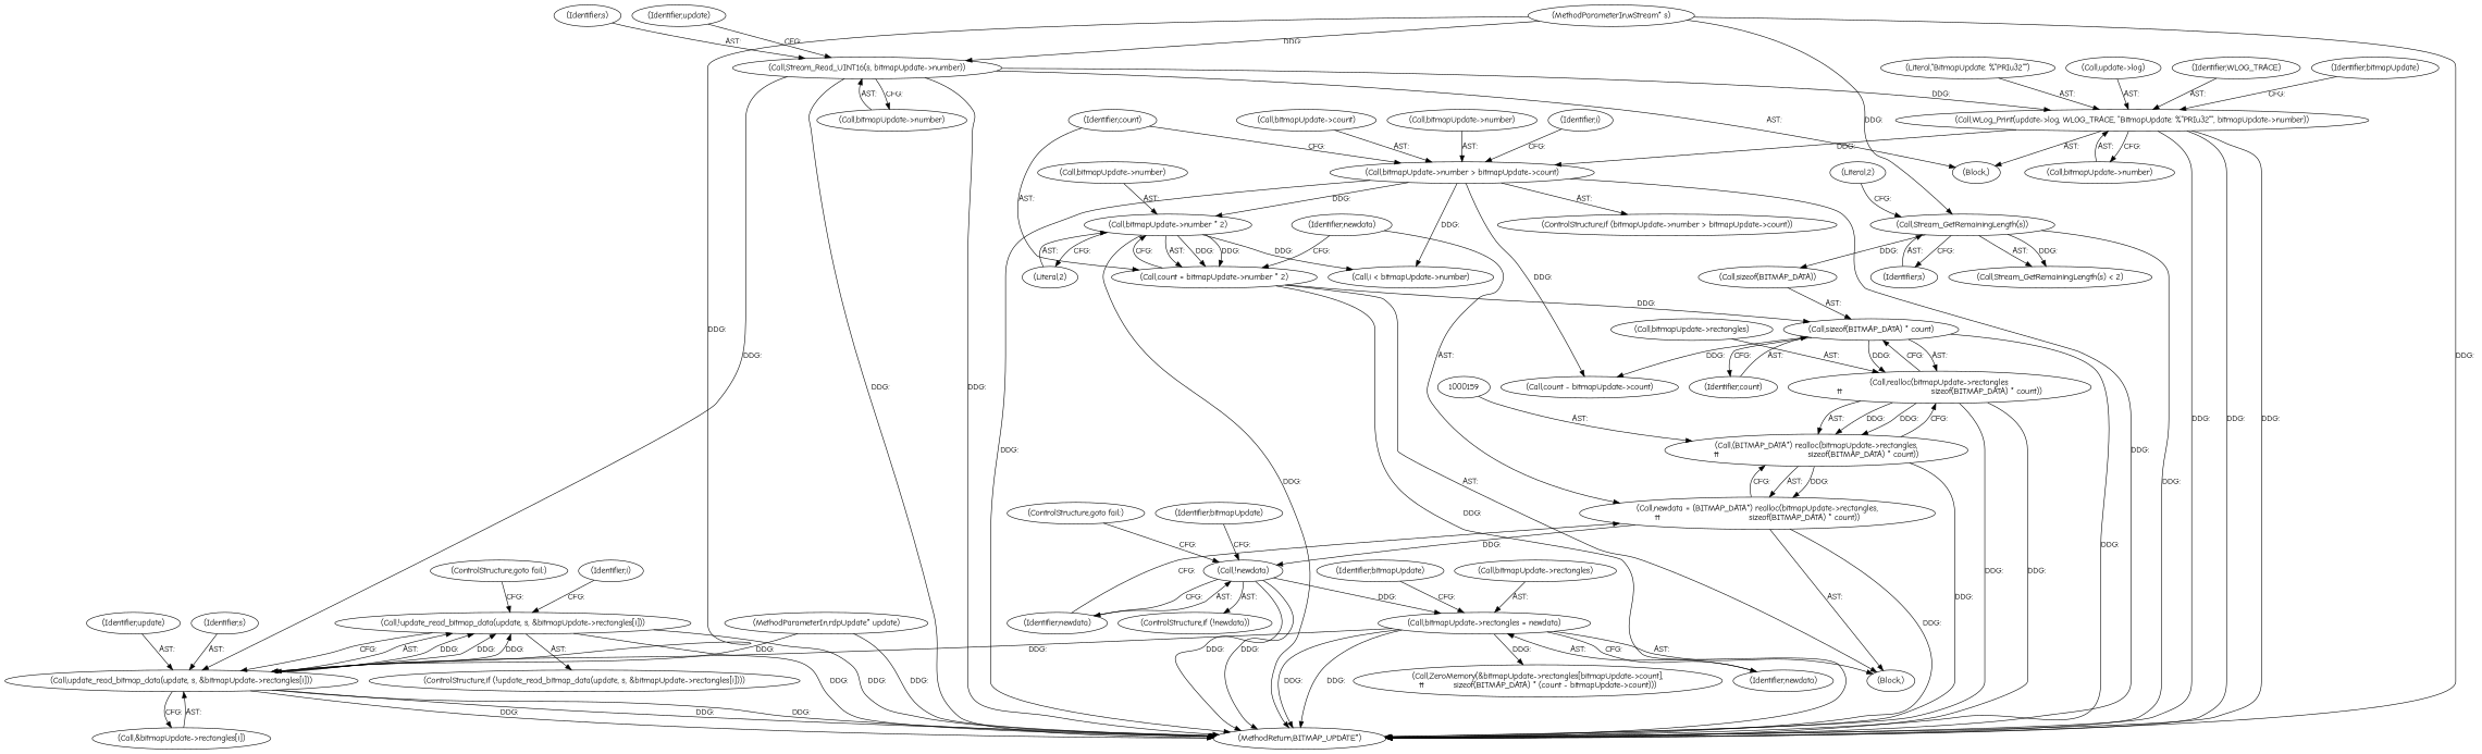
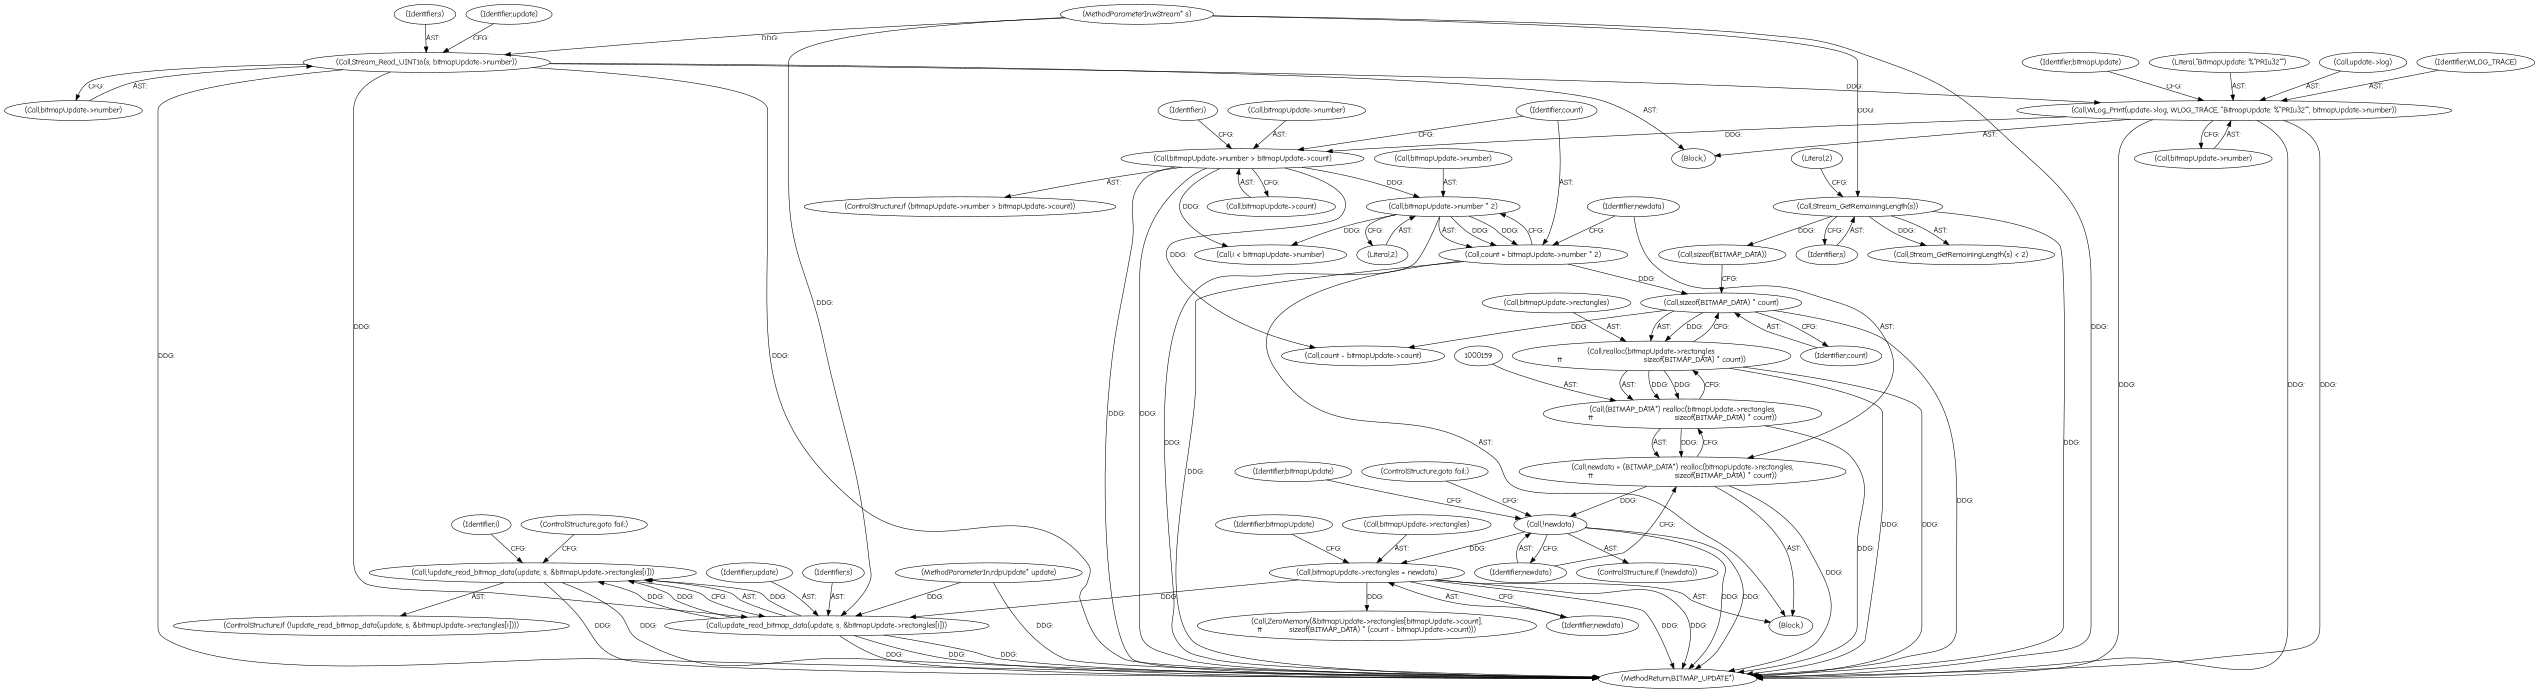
  digraph {
    fontname="Comic Neue"
    node [fontname="Comic Neue"]
    edge [fontname="Comic Neue"]
    n1 [label="(Call,!update_read_bitmap_data(update, s, &bitmapUpdate->rectangles[i]))"]
    n2 [label="(Call,update_read_bitmap_data(update, s, &bitmapUpdate->rectangles[i]))"]
    n3 [label="(ControlStructure,if (!update_read_bitmap_data(update, s, &bitmapUpdate->rectangles[i])))"]
    n4 [label="(MethodReturn,BITMAP_UPDATE*)"]
-   n5 [label="(Call,&bitmapUpdate->rectangles[i])"]
    n6 [label="(MethodParameterIn,rdpUpdate* update)"]
    n7 [label="(Call,Stream_Read_UINT16(s, bitmapUpdate->number))"]
    n8 [label="(Call,WLog_Print(update->log, WLOG_TRACE, \"BitmapUpdate: %\"PRIu32\"\", bitmapUpdate->number))"]
    n9 [label="(Block,)"]
    n10 [label="(Call,bitmapUpdate->number)"]
    n11 [label="(Call,bitmapUpdate->number > bitmapUpdate->count)"]
    n12 [label="(Call,bitmapUpdate->number)"]
    n13 [label="(Call,Stream_GetRemainingLength(s))"]
    n14 [label="(Call,Stream_GetRemainingLength(s) < 2)"]
    n15 [label="(Identifier,s)"]
    n16 [label="(Call,sizeof(BITMAP_DATA))"]
    n17 [label="(MethodParameterIn,wStream* s)"]
    n18 [label="(Call,bitmapUpdate->rectangles = newdata)"]
    n19 [label="(Call,ZeroMemory(&bitmapUpdate->rectangles[bitmapUpdate->count],\n\t\t           sizeof(BITMAP_DATA) * (count - bitmapUpdate->count)))"]
    n20 [label="(Identifier,newdata)"]
    n21 [label="(Block,)"]
    n22 [label="(Call,!newdata)"]
    n23 [label="(ControlStructure,if (!newdata))"]
    n24 [label="(Identifier,newdata)"]
    n25 [label="(Call,newdata = (BITMAP_DATA*) realloc(bitmapUpdate->rectangles,\n\t\t                                 sizeof(BITMAP_DATA) * count))"]
    n26 [label="(Call,(BITMAP_DATA*) realloc(bitmapUpdate->rectangles,\n\t\t                                 sizeof(BITMAP_DATA) * count))"]
    n27 [label="(Call,realloc(bitmapUpdate->rectangles,\n\t\t                                 sizeof(BITMAP_DATA) * count))"]
    n28 [label="(Call,sizeof(BITMAP_DATA) * count)"]
    n29 [label="(Call,count - bitmapUpdate->count)"]
    n30 [label="(Identifier,count)"]
    n31 [label="(Call,count = bitmapUpdate->number * 2)"]
    n32 [label="(Call,bitmapUpdate->number * 2)"]
    n33 [label="(Call,i < bitmapUpdate->number)"]
    n34 [label="(Literal,2)"]
    n35 [label="(Call,bitmapUpdate->count)"]
    n36 [label="(ControlStructure,if (bitmapUpdate->number > bitmapUpdate->count))"]
    n37 [label="(Identifier,i)"]
    n38 [label="(Call,bitmapUpdate->rectangles)"]
    n39 [label="(Identifier,WLOG_TRACE)"]
    n40 [label="(Call,bitmapUpdate->rectangles)"]
    n41 [label="(Identifier,count)"]
    n42 [label="(Identifier,bitmapUpdate)"]
    n43 [label="(Literal,\"BitmapUpdate: %\"PRIu32\"\")"]
    n44 [label="(Identifier,s)"]
    n45 [label="(Call,bitmapUpdate->number)"]
    n46 [label="(Identifier,bitmapUpdate)"]
    n47 [label="(Call,bitmapUpdate->number)"]
    n48 [label="(ControlStructure,goto fail;)"]
    n49 [label="(Identifier,update)"]
    n50 [label="(Identifier,newdata)"]
    n51 [label="(Call,update->log)"]
    n52 [label="(Identifier,i)"]
    n53 [label="(Identifier,s)"]
    n54 [label="(Literal,2)"]
    n55 [label="(Identifier,bitmapUpdate)"]
    n56 [label="(ControlStructure,goto fail;)"]
    n57 [label="(Identifier,update)"]
    1000159
    n1 -> n2 [label="CFG: "]
    n1 -> n3 [label="AST: "]
    n1 -> n4 [label="DDG: "]
    n1 -> n4 [label="DDG: "]
    n2 -> n1 [label="AST: "]
    n2 -> n1 [label="DDG: "]
    n2 -> n1 [label="DDG: "]
    n2 -> n1 [label="DDG: "]
    n2 -> n4 [label="DDG: "]
    n2 -> n4 [label="DDG: "]
    n2 -> n4 [label="DDG: "]
-   n2 -> n5 [label="CFG: "]
-   n5 -> n2 [label="AST: "]
    n6 -> n2 [label="DDG: "]
    n6 -> n4 [label="DDG: "]
    n7 -> n2 [label="DDG: "]
    n7 -> n4 [label="DDG: "]
    n7 -> n4 [label="DDG: "]
    n7 -> n8 [label="DDG: "]
    n7 -> n9 [label="AST: "]
    n7 -> n10 [label="CFG: "]
    n8 -> n4 [label="DDG: "]
    n8 -> n4 [label="DDG: "]
    n8 -> n4 [label="DDG: "]
    n8 -> n9 [label="AST: "]
    n8 -> n11 [label="DDG: "]
    n8 -> n12 [label="CFG: "]
    n10 -> n7 [label="AST: "]
    n11 -> n4 [label="DDG: "]
    n11 -> n4 [label="DDG: "]
    n11 -> n29 [label="DDG: "]
    n11 -> n32 [label="DDG: "]
    n11 -> n33 [label="DDG: "]
+   n11 -> n35 [label="CFG: "]
    n11 -> n36 [label="AST: "]
    n12 -> n8 [label="AST: "]
    n13 -> n4 [label="DDG: "]
    n13 -> n14 [label="AST: "]
    n13 -> n14 [label="DDG: "]
    n13 -> n15 [label="CFG: "]
    n13 -> n16 [label="DDG: "]
    n15 -> n13 [label="AST: "]
-   n16 -> n28 [label="AST: "]
+   n16 -> n28 [label="CFG: "]
    n17 -> n2 [label="DDG: "]
    n17 -> n4 [label="DDG: "]
    n17 -> n7 [label="DDG: "]
    n17 -> n13 [label="DDG: "]
    n18 -> n2 [label="DDG: "]
    n18 -> n4 [label="DDG: "]
    n18 -> n4 [label="DDG: "]
    n18 -> n19 [label="DDG: "]
    n18 -> n20 [label="CFG: "]
    n18 -> n21 [label="AST: "]
    n20 -> n18 [label="AST: "]
    n22 -> n4 [label="DDG: "]
    n22 -> n4 [label="DDG: "]
    n22 -> n18 [label="DDG: "]
    n22 -> n23 [label="AST: "]
    n22 -> n24 [label="CFG: "]
    n24 -> n22 [label="AST: "]
    n24 -> n25 [label="CFG: "]
    n25 -> n4 [label="DDG: "]
    n25 -> n21 [label="AST: "]
    n25 -> n22 [label="DDG: "]
    n25 -> n26 [label="CFG: "]
    n26 -> n4 [label="DDG: "]
    n26 -> n25 [label="AST: "]
    n26 -> n25 [label="DDG: "]
    n26 -> n27 [label="CFG: "]
    n27 -> n4 [label="DDG: "]
    n27 -> n4 [label="DDG: "]
    n27 -> n26 [label="AST: "]
    n27 -> n26 [label="DDG: "]
    n27 -> n26 [label="DDG: "]
    n27 -> n28 [label="CFG: "]
    n28 -> n4 [label="DDG: "]
    n28 -> n27 [label="AST: "]
    n28 -> n27 [label="DDG: "]
    n28 -> n29 [label="DDG: "]
    n28 -> n30 [label="CFG: "]
    n30 -> n28 [label="AST: "]
    n31 -> n4 [label="DDG: "]
    n31 -> n21 [label="AST: "]
    n31 -> n28 [label="DDG: "]
    n31 -> n32 [label="CFG: "]
    n32 -> n4 [label="DDG: "]
    n32 -> n31 [label="AST: "]
    n32 -> n31 [label="DDG: "]
    n32 -> n31 [label="DDG: "]
    n32 -> n33 [label="DDG: "]
    n32 -> n34 [label="CFG: "]
    n34 -> n32 [label="AST: "]
    n35 -> n11 [label="AST: "]
    n37 -> n1 [label="CFG: "]
    n38 -> n18 [label="AST: "]
    n39 -> n8 [label="AST: "]
    n40 -> n27 [label="AST: "]
    n41 -> n11 [label="CFG: "]
    n41 -> n31 [label="AST: "]
    n42 -> n8 [label="CFG: "]
    n43 -> n8 [label="AST: "]
    n44 -> n7 [label="AST: "]
    n45 -> n32 [label="AST: "]
    n46 -> n22 [label="CFG: "]
    n47 -> n11 [label="AST: "]
    n48 -> n22 [label="CFG: "]
    n49 -> n2 [label="AST: "]
    n50 -> n25 [label="AST: "]
    n50 -> n31 [label="CFG: "]
    n51 -> n8 [label="AST: "]
    n52 -> n11 [label="CFG: "]
    n53 -> n2 [label="AST: "]
    n54 -> n13 [label="CFG: "]
    n55 -> n18 [label="CFG: "]
    n56 -> n1 [label="CFG: "]
    n57 -> n7 [label="CFG: "]
    1000159 -> n26 [label="AST: "]
  }
